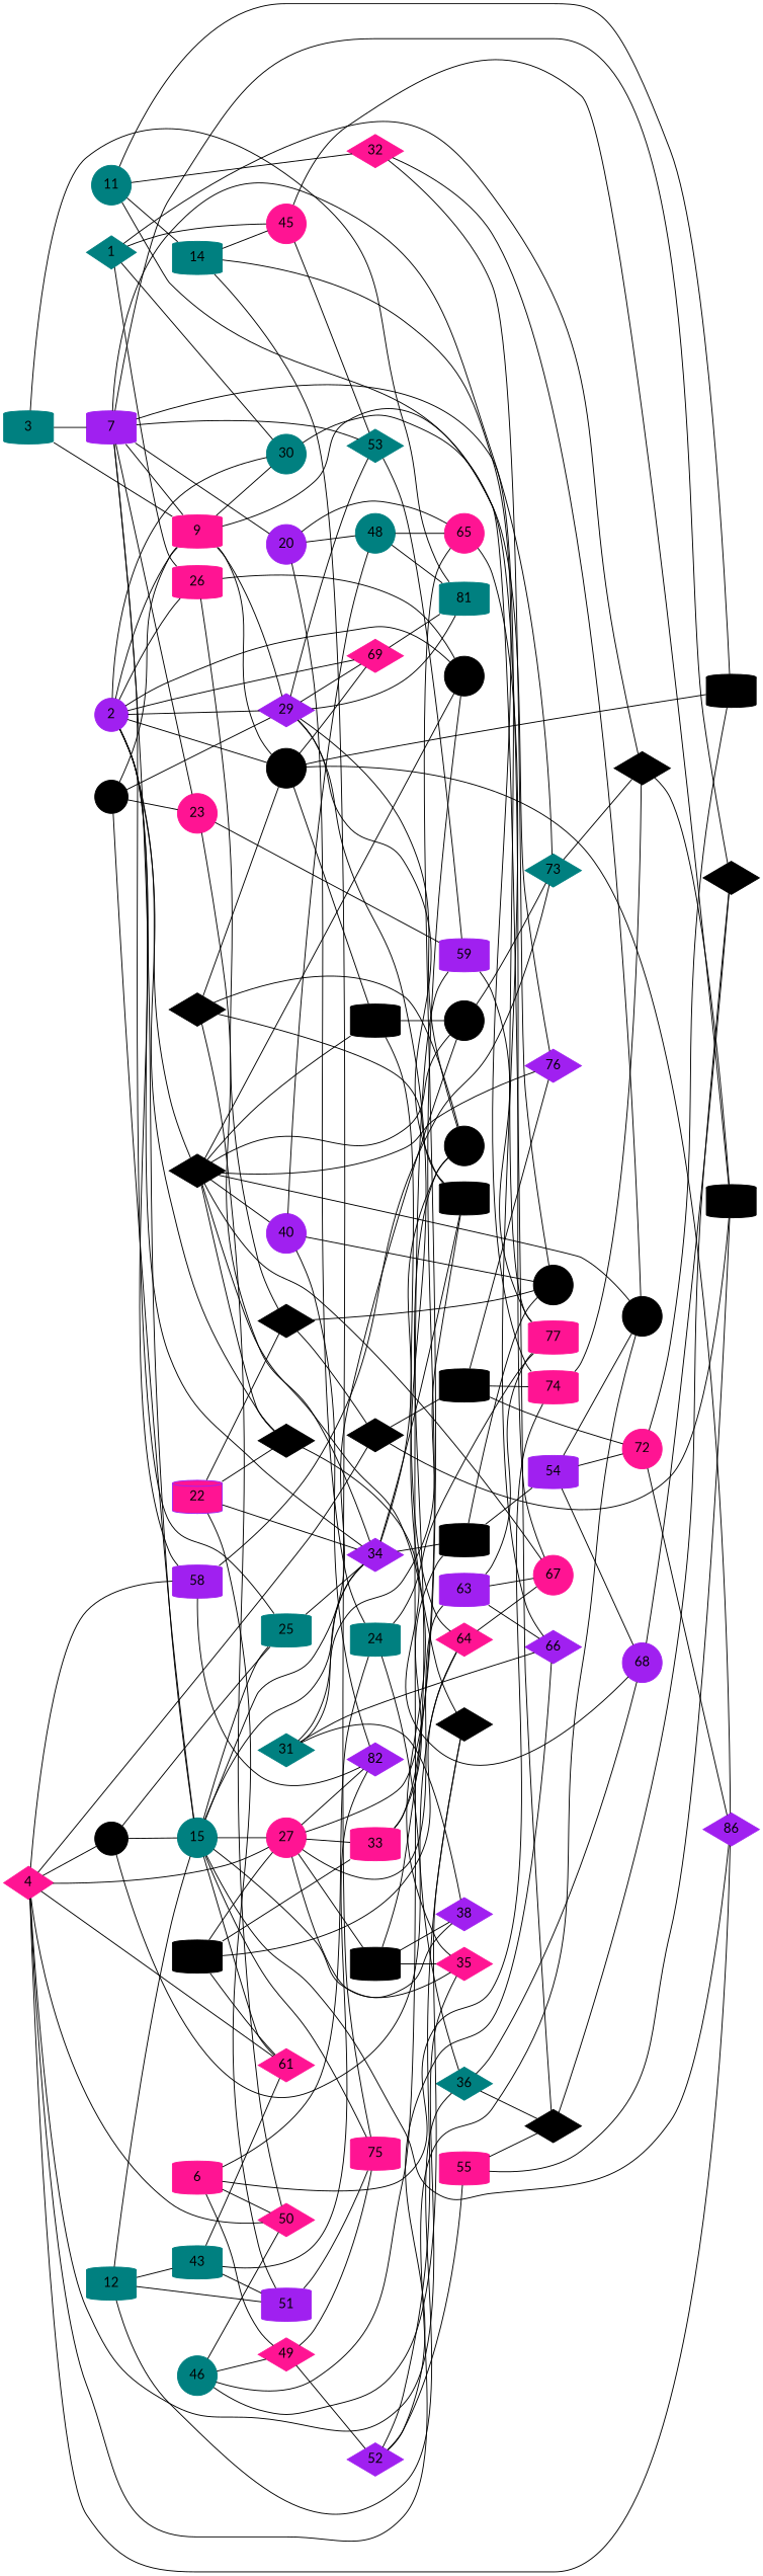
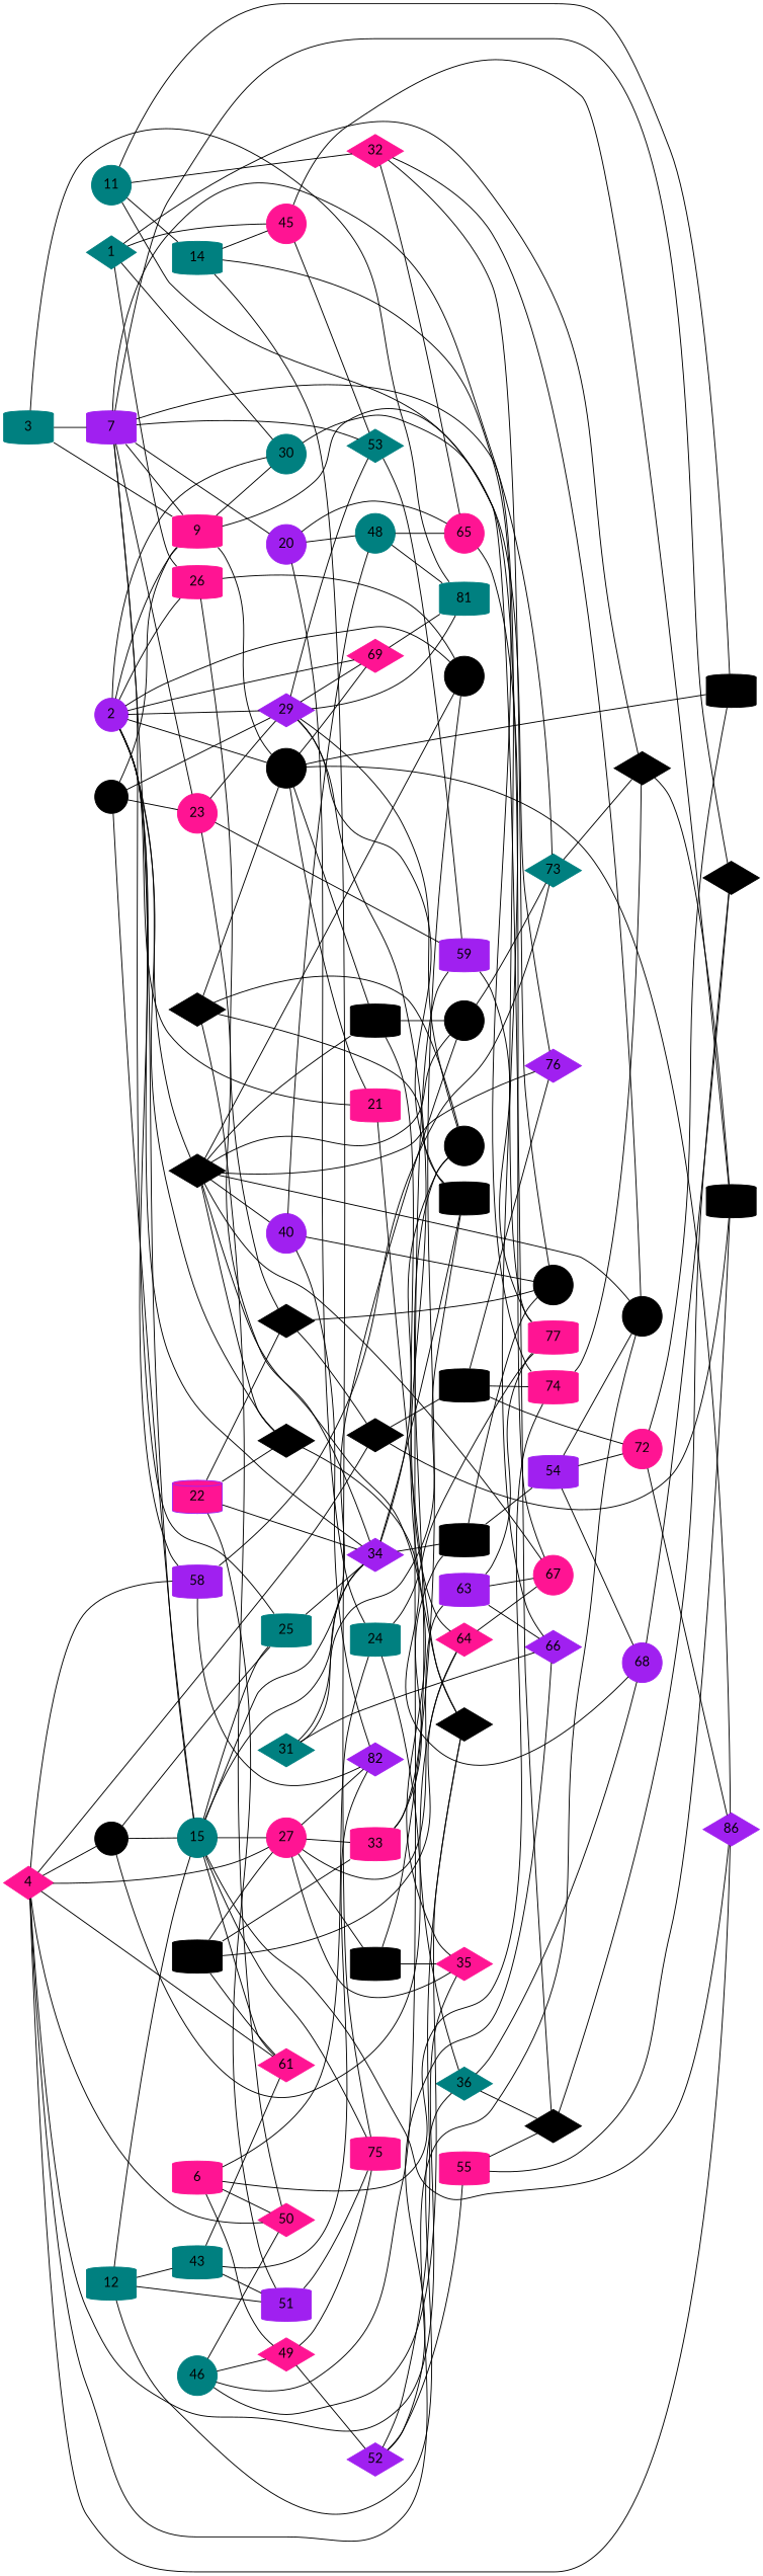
  graph {
    fontname=Lato
    rankdir=LR
    node [color=black fontname=Lato shape=cylinder style=filled]
    edge [fontname=Lato weight=1.0]
    1 [color=teal shape=diamond]
    26 [color=deeppink]
    30 [color=teal shape=circle]
    45 [color=deeppink shape=circle]
    78 [shape=diamond]
    62 [shape=circle]
    37 [shape=diamond]
    67 [color=deeppink shape=circle]
    53 [color=teal shape=diamond]
    83
    2 [color=purple shape=circle]
    9 [color=deeppink]
    13 [shape=diamond]
    16 [shape=circle]
+   21 [color=deeppink]
    29 [color=purple shape=diamond]
    34 [color=purple shape=diamond]
    42 [shape=diamond]
    58 [color=purple]
    69 [color=deeppink shape=diamond]
    76 [color=purple shape=diamond]
    35 [color=deeppink shape=diamond]
    60 [shape=circle]
    40 [color=purple shape=circle]
    47
    71 [shape=circle]
    86 [color=purple shape=diamond]
    84
    85 [shape=diamond]
    81 [color=teal]
    57 [shape=circle]
    70
    39
    68 [color=purple shape=circle]
    73 [color=teal shape=diamond]
    82 [color=purple shape=diamond]
    3 [color=teal]
    7 [color=purple]
    15 [color=teal shape=circle]
    23 [color=deeppink shape=circle]
    20 [color=purple shape=circle]
    25 [color=teal]
    77 [color=deeppink]
    80 [shape=diamond]
    4 [color=deeppink shape=diamond]
    8 [shape=circle]
    27 [color=deeppink shape=circle]
    41 [shape=diamond]
    50 [color=deeppink shape=diamond]
    61 [color=deeppink shape=diamond]
    64 [color=deeppink shape=diamond]
    33 [color=deeppink]
    28
    63 [color=purple]
    44
    5 [shape=circle]
    75 [color=deeppink]
-   38 [color=purple shape=diamond]
    59 [color=purple]
    6 [color=deeppink]
    24 [color=teal]
    49 [color=deeppink shape=diamond]
    74 [color=deeppink]
    36 [color=teal shape=diamond]
    52 [color=purple shape=diamond]
    48 [color=teal shape=circle]
    65 [color=deeppink shape=circle]
    10 [shape=diamond]
    11 [color=teal shape=circle]
    14 [color=teal]
    32 [color=deeppink shape=diamond]
    56 [shape=diamond]
    79 [shape=circle]
    12 [color=teal]
    43 [color=teal]
    51 [color=purple]
    17
    55 [color=deeppink]
    66 [color=purple shape=diamond]
    22 [color=purple fillcolor=deeppink]
    31 [color=teal shape=diamond]
    54 [color=purple]
    72 [color=deeppink shape=circle]
    46 [color=teal shape=circle]
    1 -- 26
    1 -- 30
    1 -- 45
    1 -- 78
    26 -- 62
    26 -- 37
    30 -- 67
    45 -- 53
    45 -- 83
    78 -- 83
    37 -- 41
    37 -- 79
    53 -- 59
    2 -- 26
    2 -- 30
    2 -- 62
    2 -- 9
    2 -- 13
    2 -- 16
+   2 -- 21
    2 -- 29
    2 -- 34
    2 -- 42
    2 -- 58
    2 -- 69
    9 -- 30
    9 -- 16
-   9 -- 29
+   23 -- 29
    9 -- 76
    13 -- 62
    13 -- 67
    13 -- 42
    13 -- 76
    13 -- 35
    13 -- 60
    13 -- 40
    13 -- 47
    13 -- 71
+   16 -- 21
    16 -- 69
    16 -- 47
    16 -- 86
    16 -- 84
+   21 -- 85
    29 -- 53
    29 -- 69
    29 -- 85
    29 -- 81
    29 -- 57
    29 -- 70
    34 -- 57
    34 -- 70
    34 -- 39
    42 -- 68
    58 -- 73
    58 -- 82
    69 -- 81
    40 -- 82
    40 -- 48
    40 -- 79
    47 -- 71
    47 -- 64
    71 -- 73
    39 -- 79
    39 -- 54
    68 -- 80
    73 -- 78
    3 -- 9
    3 -- 81
    3 -- 7 [weight=2.0]
    7 -- 53
    7 -- 9
    7 -- 73
    7 -- 15
    7 -- 23
    7 -- 20
    7 -- 25
    7 -- 77
    7 -- 80 [weight=2.0]
    15 -- 34
    15 -- 71
    15 -- 86
    15 -- 25
    15 -- 27
    15 -- 61
    15 -- 75
-   15 -- 38
    23 -- 34
    23 -- 59
    20 -- 24
    20 -- 48
    20 -- 65
    25 -- 34
    4 -- 58
    4 -- 35
    4 -- 60
    4 -- 86
    4 -- 8
    4 -- 27 [weight=3.0]
    4 -- 41
    4 -- 50
    4 -- 61
    8 -- 15
    8 -- 25
    8 -- 64
    27 -- 35
    27 -- 82
    27 -- 33
    27 -- 28
    27 -- 63
    41 -- 83
    41 -- 44
    64 -- 67
    33 -- 57
    33 -- 39
    28 -- 62
    28 -- 35
-   28 -- 38
    63 -- 67
    63 -- 77
    63 -- 66
    44 -- 76
    44 -- 74
    44 -- 72
    5 -- 9
    5 -- 29
    5 -- 15
    5 -- 23
    59 -- 77
    6 -- 50
    6 -- 24
    6 -- 49
    6 -- 74
    24 -- 77
    24 -- 36
    49 -- 75
    49 -- 52
    74 -- 78
    36 -- 68
    36 -- 56
    52 -- 85
    52 -- 55
    52 -- 66
    48 -- 81
    48 -- 65
    65 -- 66
    10 -- 16
    10 -- 57
    10 -- 70
    10 -- 50
    11 -- 84
    11 -- 14
    11 -- 32
    11 -- 56
    14 -- 45
    14 -- 75
    14 -- 74
    32 -- 60
-   27 -- 65
+   32 -- 65
    32 -- 79
    56 -- 80
    12 -- 15
    12 -- 36
    12 -- 43
    12 -- 51
    43 -- 82
    43 -- 61
    43 -- 51
    51 -- 75
    17 -- 27
    17 -- 61
    17 -- 64
    17 -- 33
    55 -- 83
    55 -- 56
    22 -- 37
    22 -- 34
    22 -- 42
    22 -- 51
    31 -- 34
    31 -- 70
-   31 -- 38
    31 -- 66
    54 -- 60
    54 -- 68
    54 -- 72
    72 -- 86
    72 -- 84
    46 -- 85
    46 -- 50
    46 -- 59
    46 -- 49
  }
